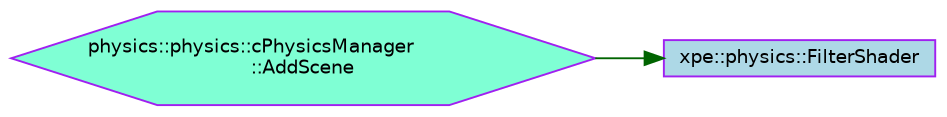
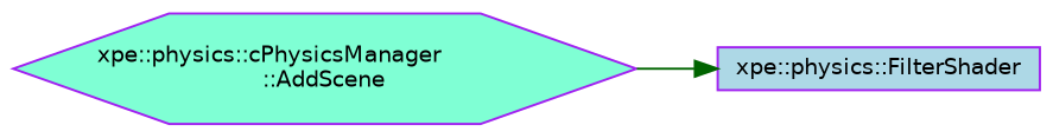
  digraph {
    rankdir=RL
    node [color=purple fontname=Helvetica fontsize=10 style=filled]
    n1 [fillcolor=lightblue fontcolor=black height=0.2 label="xpe::physics::FilterShader" shape=box width=0.4]
-   n2 [fillcolor=aquamarine height=0.2 label="physics::physics::cPhysicsManager\l::AddScene" shape=hexagon width=0.4]
+   n2 [fillcolor=aquamarine height=0.2 label="xpe::physics::cPhysicsManager\l::AddScene" shape=hexagon width=0.4]
    n1 -> n2 [color=darkgreen dir=back fontname=Helvetica fontsize=10 labelfontname=Helvetica labelfontsize=10 style=solid]
  }
